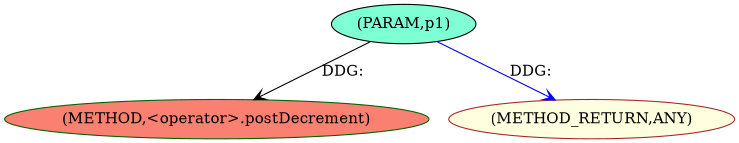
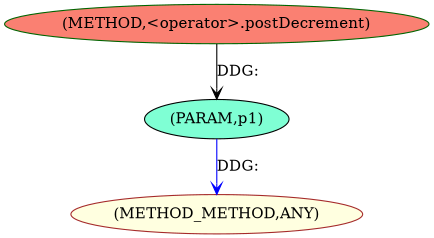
  digraph {
    node [style=filled]
    edge [arrowhead=vee]
    n1 [color=darkgreen fillcolor=salmon label="(METHOD,&lt;operator&gt;.postDecrement)"]
    n2 [color=black fillcolor=aquamarine label="(PARAM,p1)"]
-   n3 [color=brown fillcolor=lightyellow label="(METHOD_RETURN,ANY)"]
-   n2 -> n1 [color=black label="DDG: "]
+   n3 [color=brown fillcolor=lightyellow label="(METHOD_METHOD,ANY)"]
+   n1 -> n2 [color=black label="DDG: "]
    n2 -> n3 [color=blue label="DDG: "]
  }
